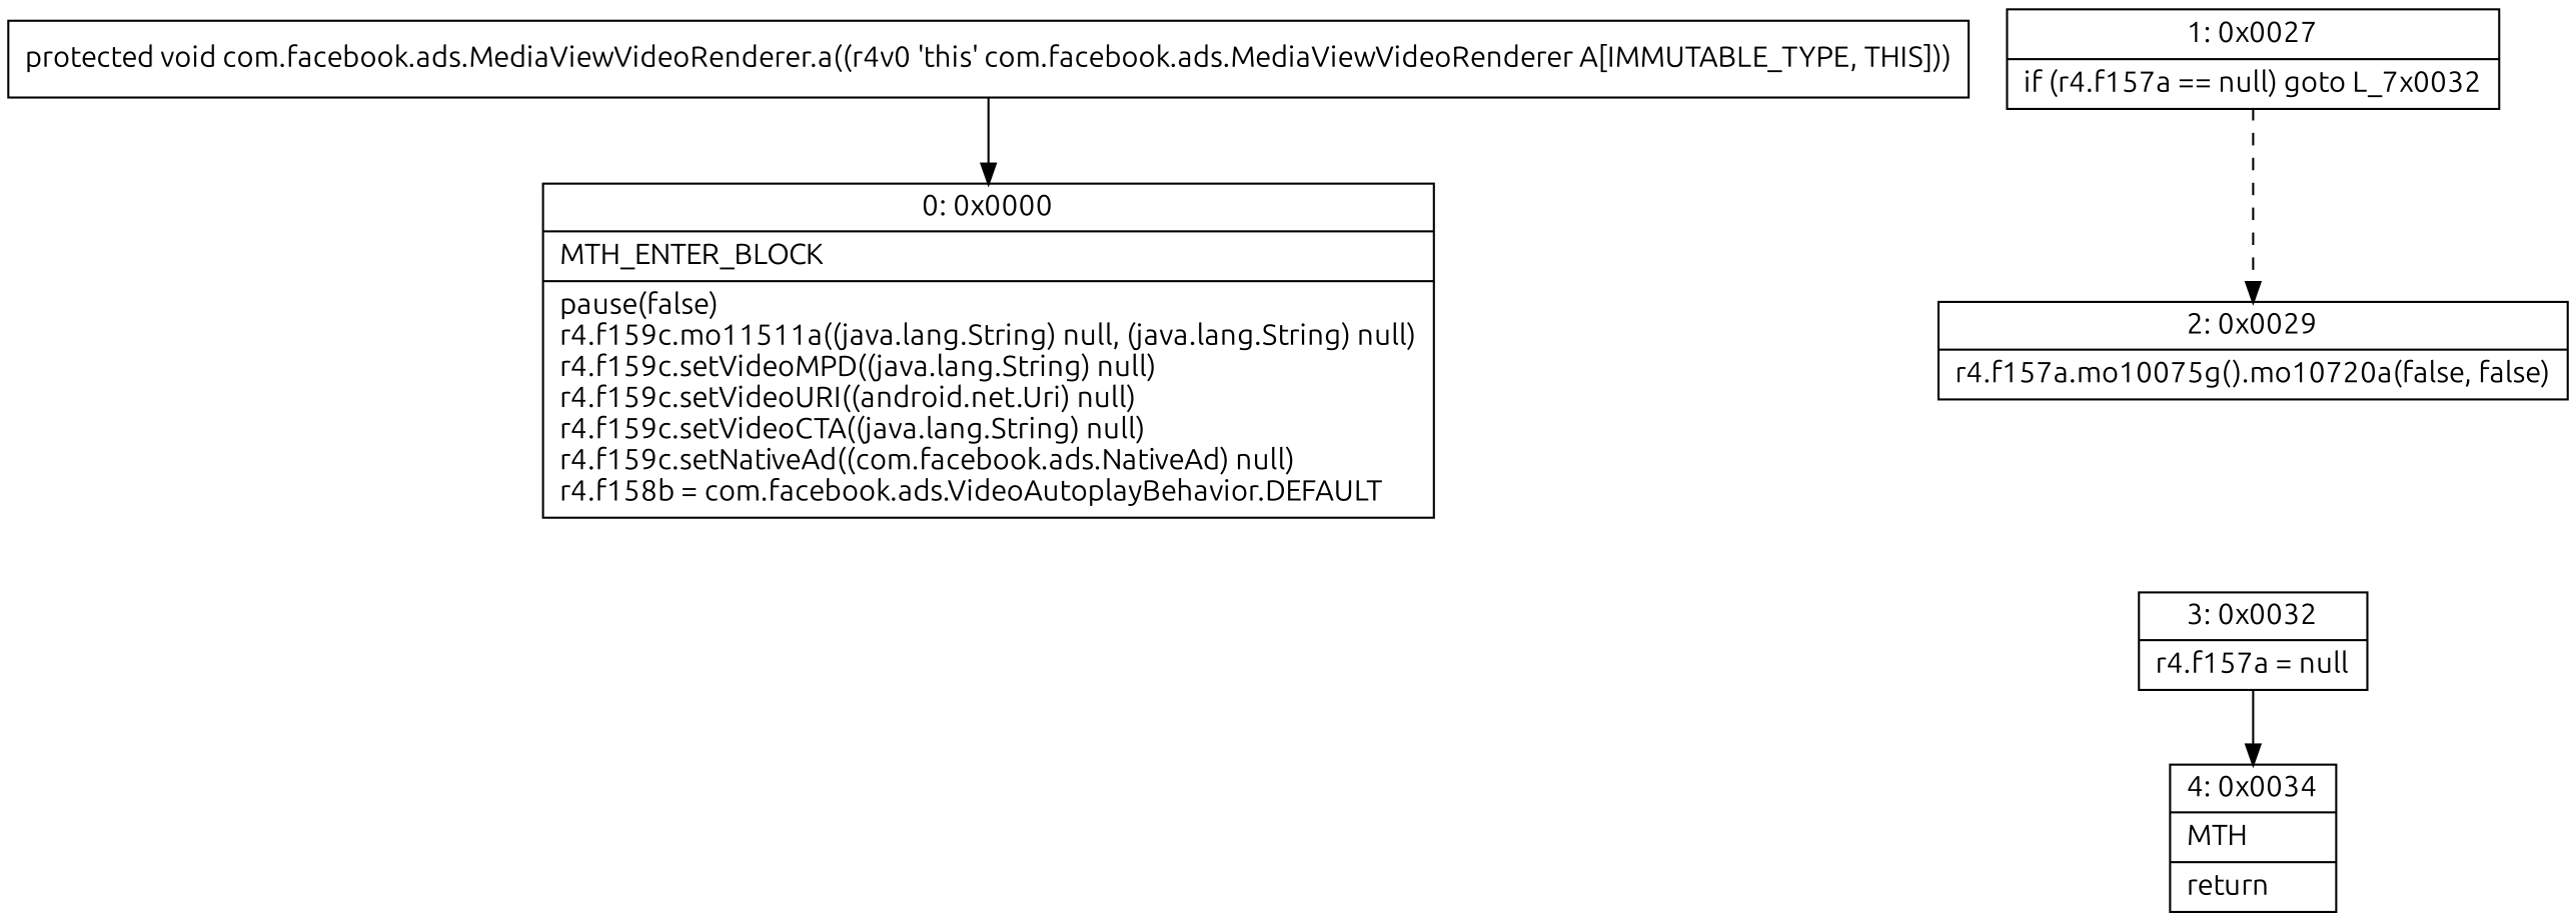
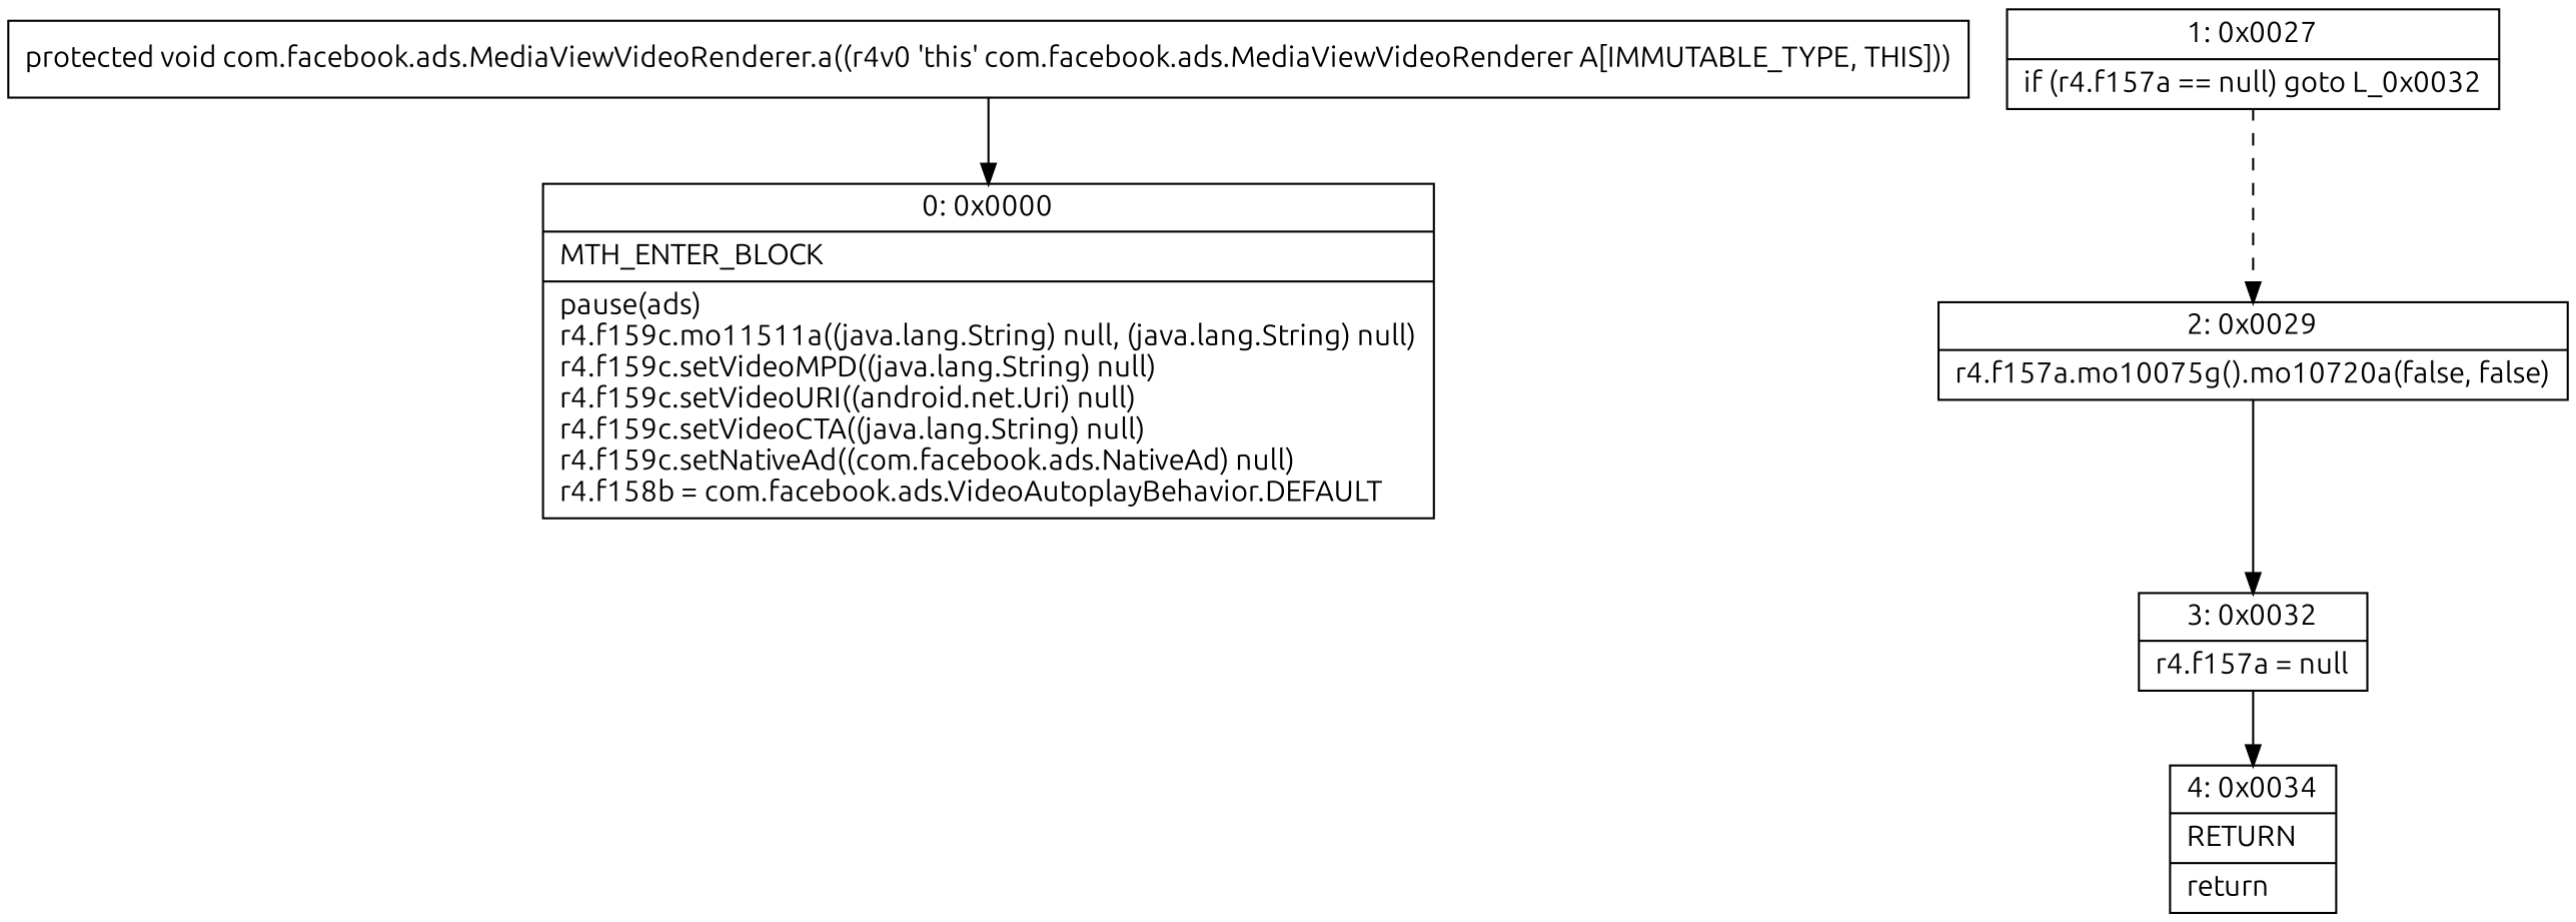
  digraph {
    fontname=Ubuntu
    node [fontname=Ubuntu shape=record]
    edge [fontname=Ubuntu]
-   n1 [label="{0\:\ 0x0000|MTH_ENTER_BLOCK\l|pause(false)\lr4.f159c.mo11511a((java.lang.String) null, (java.lang.String) null)\lr4.f159c.setVideoMPD((java.lang.String) null)\lr4.f159c.setVideoURI((android.net.Uri) null)\lr4.f159c.setVideoCTA((java.lang.String) null)\lr4.f159c.setNativeAd((com.facebook.ads.NativeAd) null)\lr4.f158b = com.facebook.ads.VideoAutoplayBehavior.DEFAULT\l}"]
-   n2 [label="{1\:\ 0x0027|if (r4.f157a == null) goto L_7x0032\l}"]
+   n1 [label="{0\:\ 0x0000|MTH_ENTER_BLOCK\l|pause(ads)\lr4.f159c.mo11511a((java.lang.String) null, (java.lang.String) null)\lr4.f159c.setVideoMPD((java.lang.String) null)\lr4.f159c.setVideoURI((android.net.Uri) null)\lr4.f159c.setVideoCTA((java.lang.String) null)\lr4.f159c.setNativeAd((com.facebook.ads.NativeAd) null)\lr4.f158b = com.facebook.ads.VideoAutoplayBehavior.DEFAULT\l}"]
+   n2 [label="{1\:\ 0x0027|if (r4.f157a == null) goto L_0x0032\l}"]
    n3 [label="{2\:\ 0x0029|r4.f157a.mo10075g().mo10720a(false, false)\l}"]
    n4 [label="{3\:\ 0x0032|r4.f157a = null\l}"]
-   n5 [label="{4\:\ 0x0034|MTH\l|return\l}"]
+   n5 [label="{4\:\ 0x0034|RETURN\l|return\l}"]
    n6 [label="{protected void com.facebook.ads.MediaViewVideoRenderer.a((r4v0 'this' com.facebook.ads.MediaViewVideoRenderer A[IMMUTABLE_TYPE, THIS])) }"]
    n2 -> n3 [style=dashed]
+   n3 -> n4
    n4 -> n5
    n6 -> n1
  }
